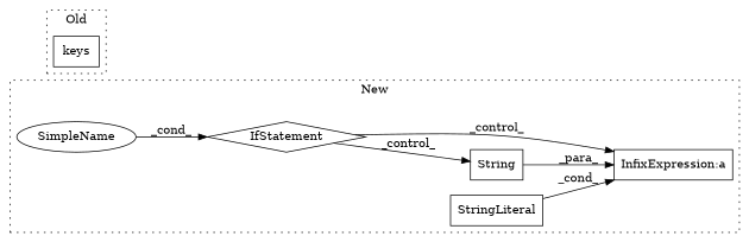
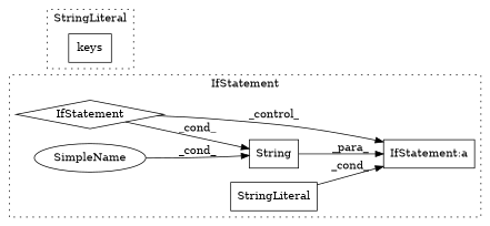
  digraph {
    rankdir=LR
    node [a=32 shape=box]
    n1 [l="7,1" label=String s="5705,5728"]
    n2 [a=25 l="4,2" label=IfStatement s="5586,5622" shape=diamond]
-   n3 [a=27 l=3 label="InfixExpression:a" s=5702]
+   n3 [a=27 l=3 label="IfStatement:a" s=5702]
    n4 [a=42 label=SimpleName shape=ellipse]
    n5 [a=45 l=23 label=StringLiteral s=5679]
    n6 [l=6 label=keys s=4835]
    subgraph cluster_1 {
-     label=New
+     label=IfStatement
      style=dotted
      n1
      n2
      n3
      n4
      n5
    }
    subgraph cluster_2 {
-     label=Old
+     label=StringLiteral
      style=dotted
      n6
    }
    n1 -> n3 [label=_para_]
-   n2 -> n1 [label=_control_]
+   n2 -> n1 [label=_cond_]
    n2 -> n3 [label=_control_]
-   n4 -> n2 [label=_cond_]
+   n4 -> n1 [label=_cond_]
    n5 -> n3 [label=_cond_]
  }
